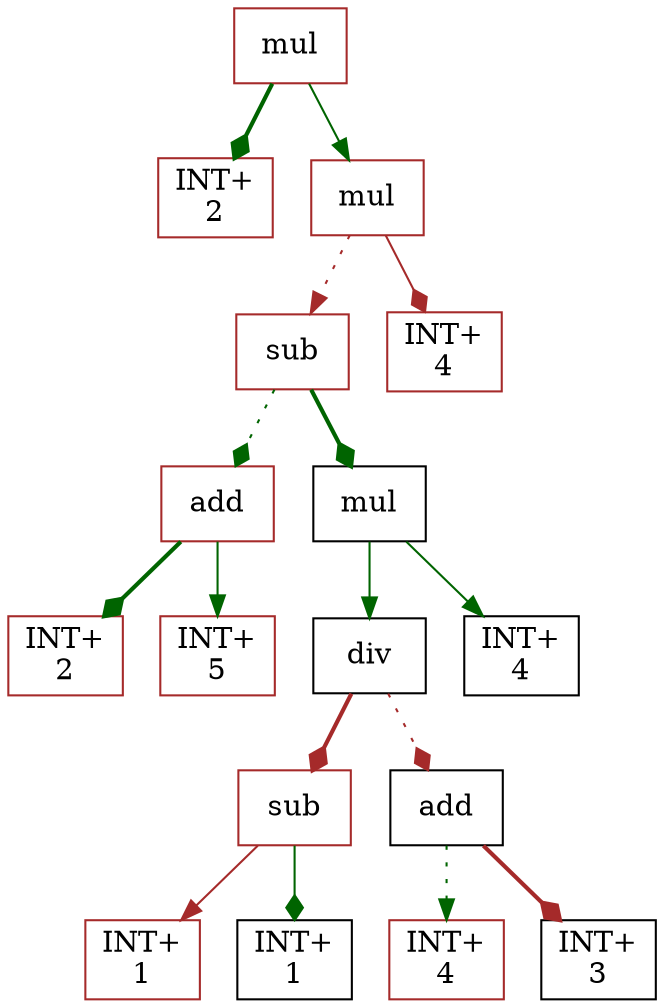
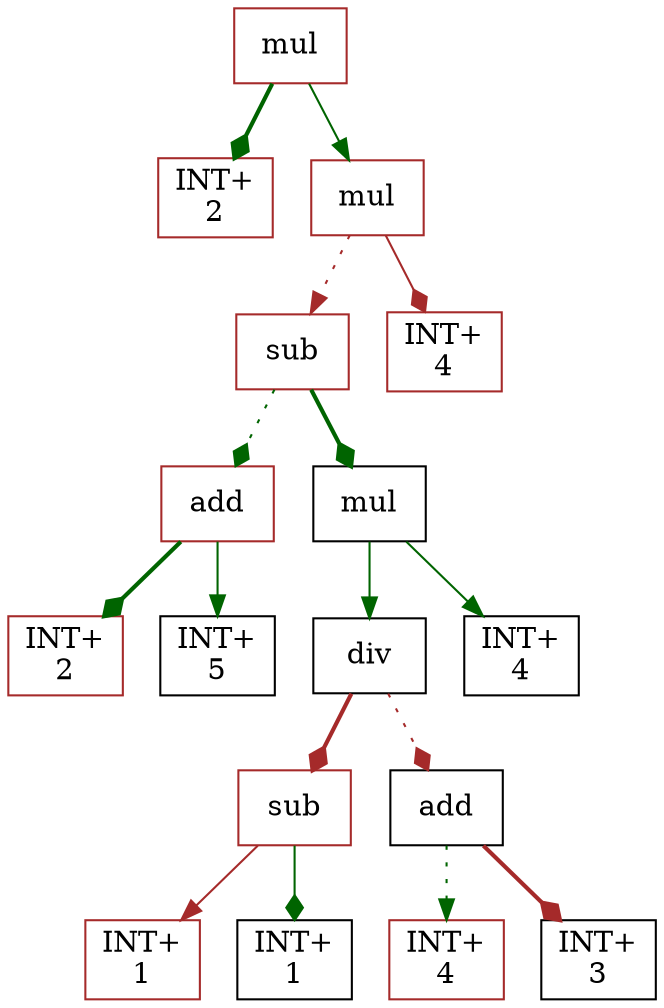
  digraph {
    node [shape=box color=brown]
    edge [color=darkgreen style=solid arrowhead=diamond]
    n1 [label=mul]
    n2 [label="INT+\n2"]
    n3 [label=mul]
    n4 [label=sub]
    n5 [label="INT+\n4"]
    n6 [label=add]
    n7 [label=mul color=black]
    n8 [label="INT+\n2"]
-   n9 [label="INT+\n5"]
+   n9 [label="INT+\n5" color=black]
    n10 [label=div color=black]
    n11 [label="INT+\n4" color=black]
    n12 [label=sub]
    n13 [label=add color=black]
    n14 [label="INT+\n1"]
    n15 [label="INT+\n1" color=black]
    n16 [label="INT+\n4"]
    n17 [label="INT+\n3" color=black]
    n1 -> n2 [style=bold]
    n1 -> n3 [arrowhead=normal]
    n3 -> n4 [color=brown style=dotted arrowhead=normal]
    n3 -> n5 [color=brown]
    n4 -> n6 [style=dotted]
    n4 -> n7 [style=bold]
    n6 -> n8 [style=bold]
    n6 -> n9 [arrowhead=normal]
    n7 -> n10 [arrowhead=normal]
    n7 -> n11 [arrowhead=normal]
    n10 -> n12 [color=brown style=bold]
    n10 -> n13 [color=brown style=dotted]
    n12 -> n14 [color=brown arrowhead=normal]
    n12 -> n15
    n13 -> n16 [style=dotted arrowhead=normal]
    n13 -> n17 [color=brown style=bold]
  }
